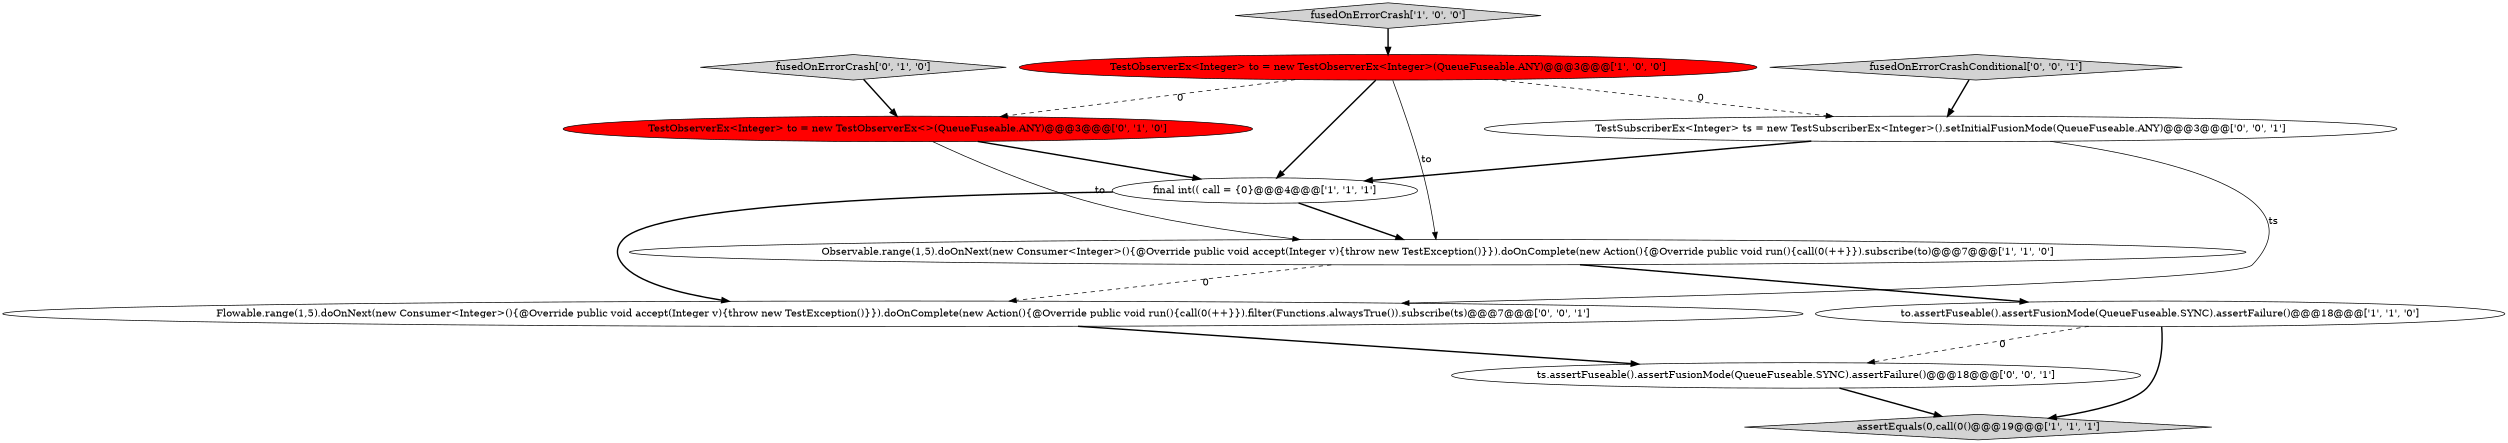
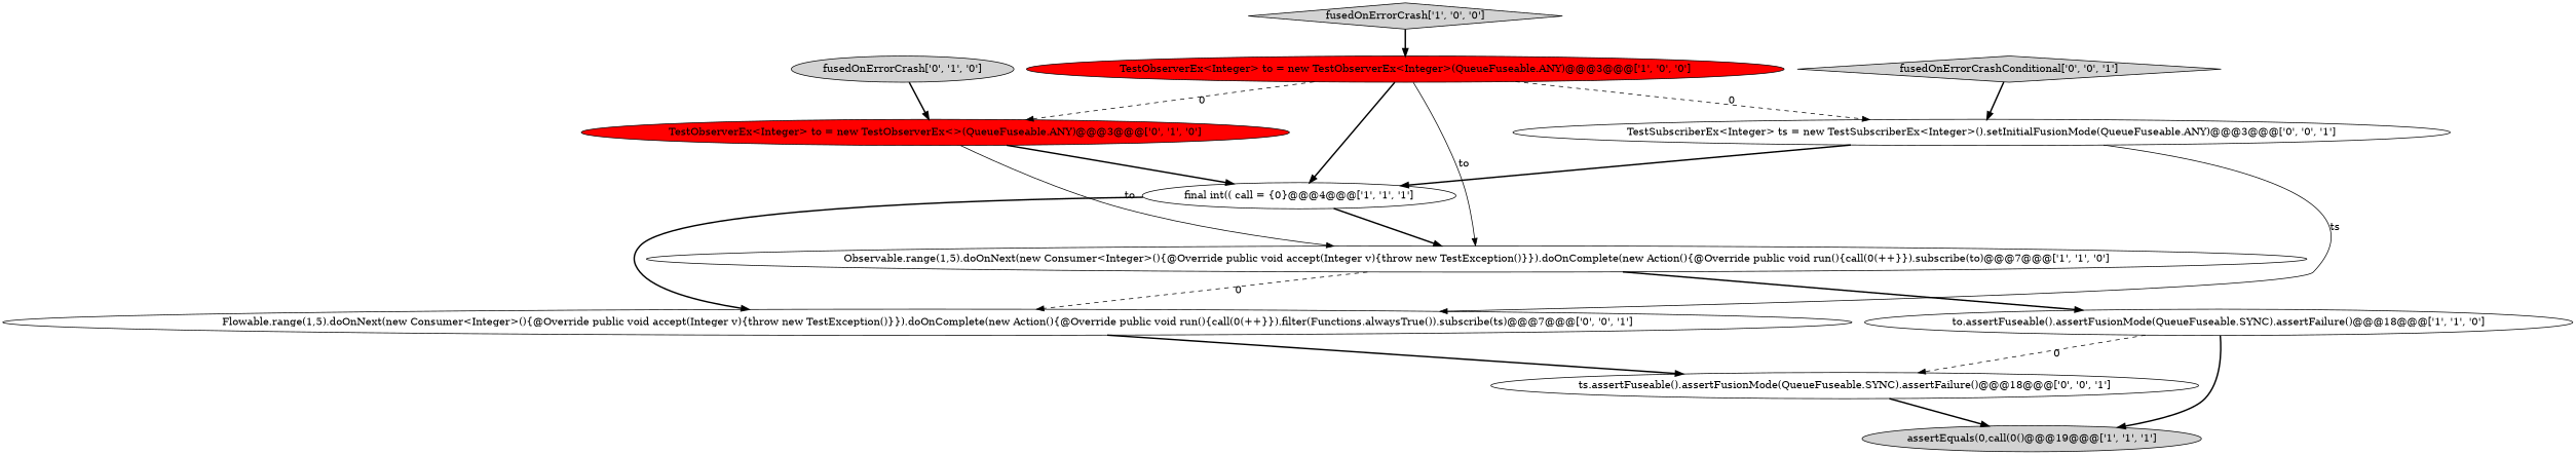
  digraph {
    node [fillcolor=white shape=ellipse style=filled]
    edge [style=bold]
    n1 [label="Observable.range(1,5).doOnNext(new Consumer<Integer>(){@Override public void accept(Integer v){throw new TestException()}}).doOnComplete(new Action(){@Override public void run(){call(0(++}}).subscribe(to)@@@7@@@['1', '1', '0']"]
    n2 [label="Flowable.range(1,5).doOnNext(new Consumer<Integer>(){@Override public void accept(Integer v){throw new TestException()}}).doOnComplete(new Action(){@Override public void run(){call(0(++}}).filter(Functions.alwaysTrue()).subscribe(ts)@@@7@@@['0', '0', '1']"]
    n3 [label="to.assertFuseable().assertFusionMode(QueueFuseable.SYNC).assertFailure()@@@18@@@['1', '1', '0']"]
    n4 [label="ts.assertFuseable().assertFusionMode(QueueFuseable.SYNC).assertFailure()@@@18@@@['0', '0', '1']"]
-   n5 [fillcolor=lightgray label="assertEquals(0,call(0()@@@19@@@['1', '1', '1']" shape=diamond]
+   n5 [fillcolor=lightgray label="assertEquals(0,call(0()@@@19@@@['1', '1', '1']"]
    n6 [label="TestSubscriberEx<Integer> ts = new TestSubscriberEx<Integer>().setInitialFusionMode(QueueFuseable.ANY)@@@3@@@['0', '0', '1']"]
    n7 [label="final int(( call = {0}@@@4@@@['1', '1', '1']"]
-   n8 [fillcolor=lightgray label="fusedOnErrorCrash['0', '1', '0']" shape=diamond]
+   n8 [fillcolor=lightgray label="fusedOnErrorCrash['0', '1', '0']"]
    n9 [fillcolor=red label="TestObserverEx<Integer> to = new TestObserverEx<>(QueueFuseable.ANY)@@@3@@@['0', '1', '0']"]
    n10 [fillcolor=red label="TestObserverEx<Integer> to = new TestObserverEx<Integer>(QueueFuseable.ANY)@@@3@@@['1', '0', '0']"]
    n11 [fillcolor=lightgray label="fusedOnErrorCrash['1', '0', '0']" shape=diamond]
    n12 [fillcolor=lightgray label="fusedOnErrorCrashConditional['0', '0', '1']" shape=diamond]
    n1 -> n2 [label=0 style=dashed]
    n1 -> n3
    n2 -> n4
    n3 -> n4 [label=0 style=dashed]
    n3 -> n5
    n4 -> n5
    n6 -> n2 [label=ts style=solid]
    n6 -> n7
    n7 -> n1
    n7 -> n2
    n8 -> n9
    n9 -> n1 [label=to style=solid]
    n9 -> n7
    n10 -> n1 [label=to style=solid]
    n10 -> n6 [label=0 style=dashed]
    n10 -> n7
    n10 -> n9 [label=0 style=dashed]
    n11 -> n10
    n12 -> n6
  }
